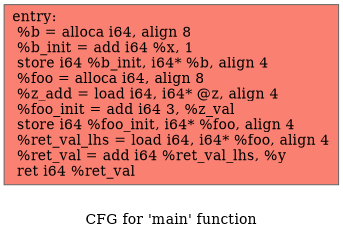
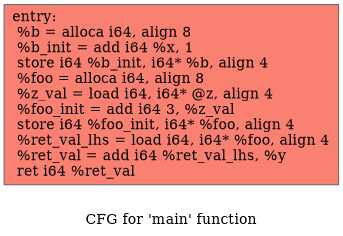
  digraph {
    label="CFG for 'main' function"
-   n1 [color=gray40 fillcolor=salmon label="{entry:\l  %b = alloca i64, align 8\l  %b_init = add i64 %x, 1\l  store i64 %b_init, i64* %b, align 4\l  %foo = alloca i64, align 8\l  %z_add = load i64, i64* @z, align 4\l  %foo_init = add i64 3, %z_val\l  store i64 %foo_init, i64* %foo, align 4\l  %ret_val_lhs = load i64, i64* %foo, align 4\l  %ret_val = add i64 %ret_val_lhs, %y\l  ret i64 %ret_val\l}" shape=record style=filled]
+   n1 [color=gray40 fillcolor=salmon label="{entry:\l  %b = alloca i64, align 8\l  %b_init = add i64 %x, 1\l  store i64 %b_init, i64* %b, align 4\l  %foo = alloca i64, align 8\l  %z_val = load i64, i64* @z, align 4\l  %foo_init = add i64 3, %z_val\l  store i64 %foo_init, i64* %foo, align 4\l  %ret_val_lhs = load i64, i64* %foo, align 4\l  %ret_val = add i64 %ret_val_lhs, %y\l  ret i64 %ret_val\l}" shape=record style=filled]
  }
